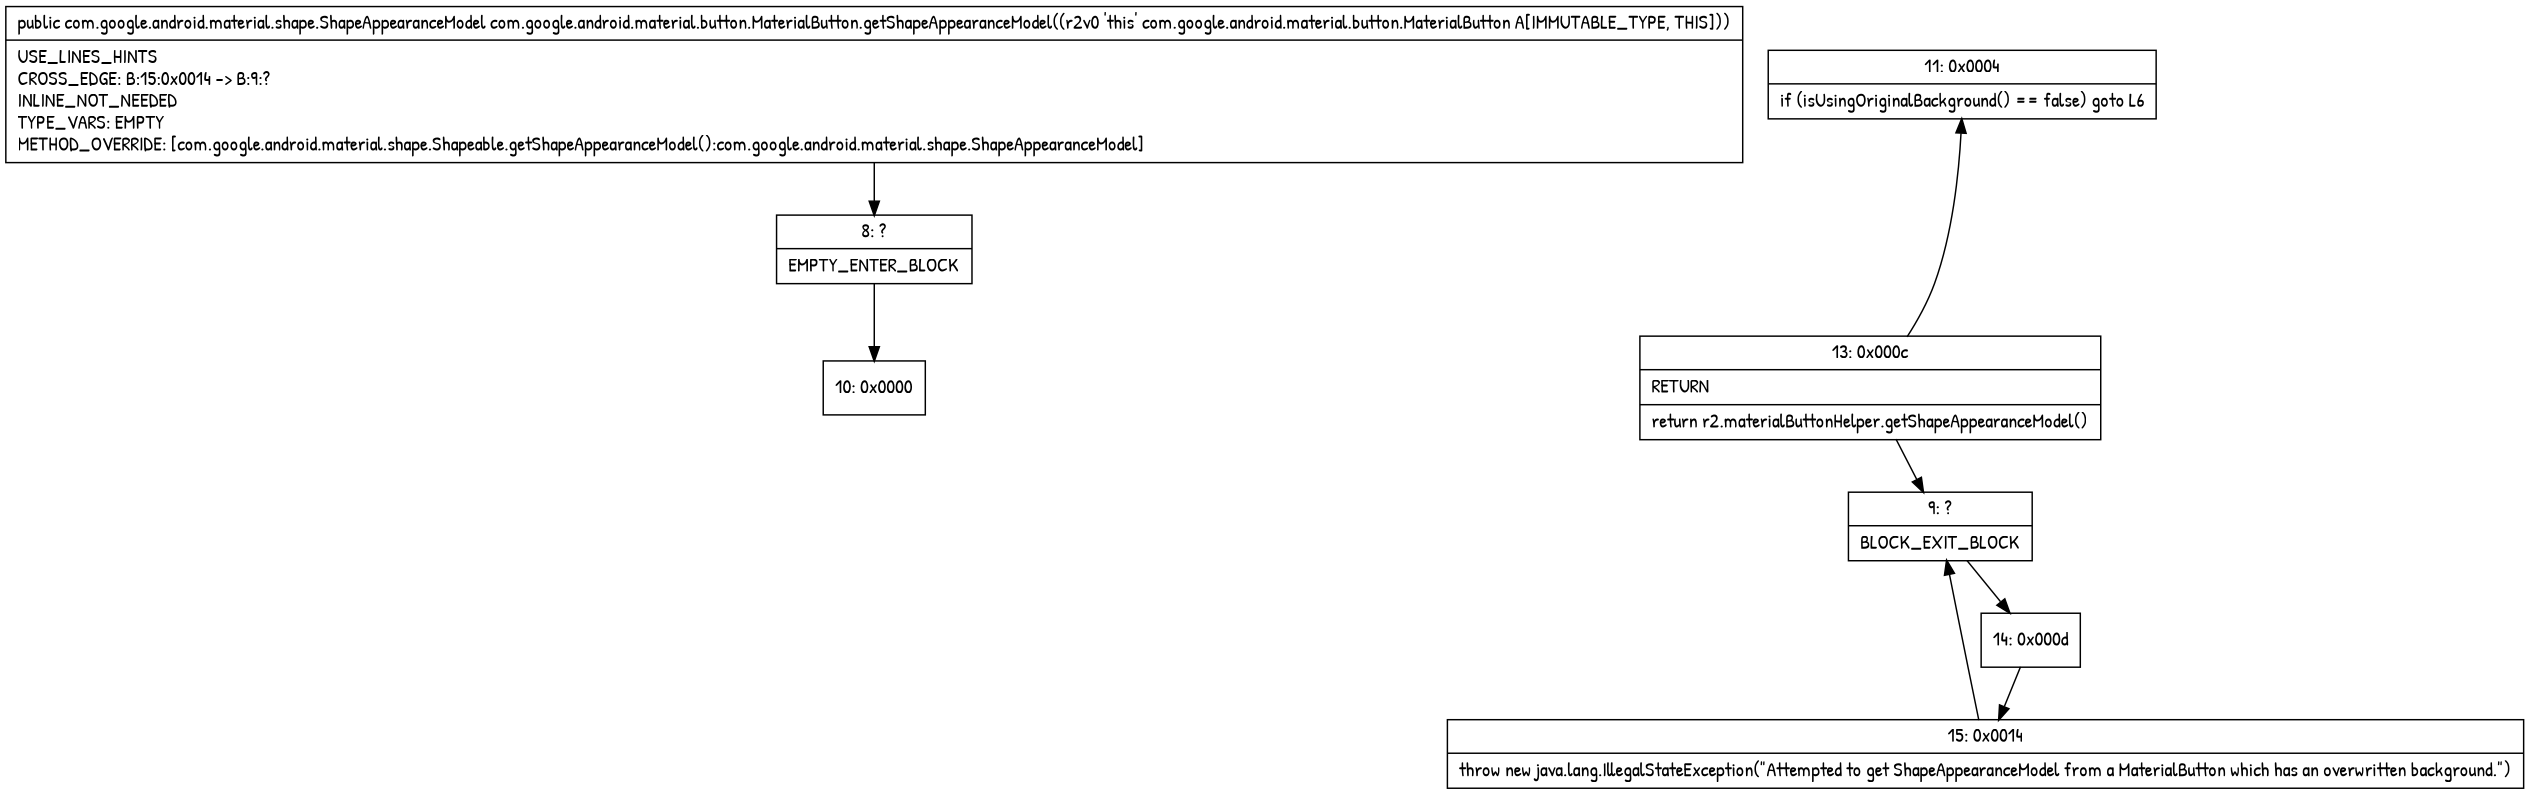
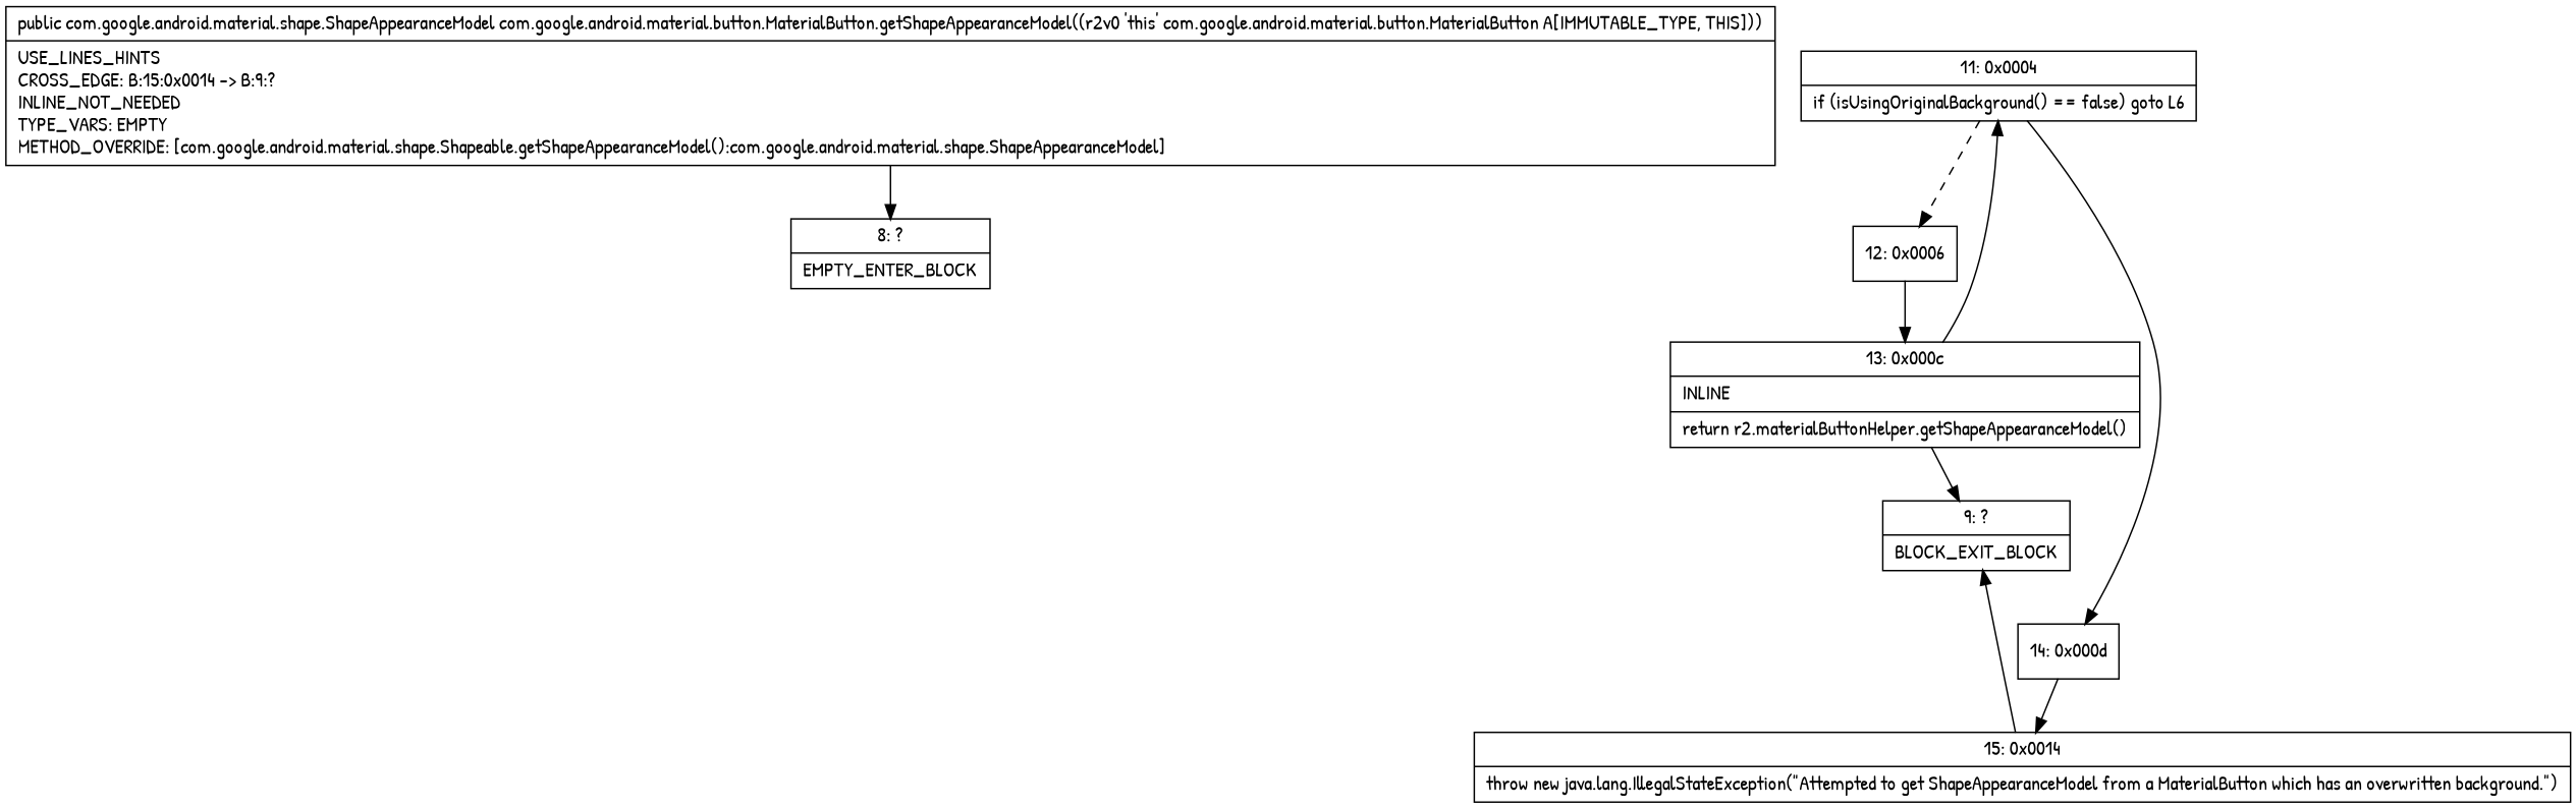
  digraph {
    fontname="Patrick Hand"
    node [fontname="Patrick Hand" shape=record]
    edge [fontname="Patrick Hand"]
    n1 [label="{8\:\ ?|EMPTY_ENTER_BLOCK\l}"]
-   n2 [label="{10\:\ 0x0000}"]
    n3 [label="{11\:\ 0x0004|if (isUsingOriginalBackground() == false) goto L6\l}"]
+   n4 [label="{12\:\ 0x0006}"]
    n5 [label="{14\:\ 0x000d}"]
-   n6 [label="{13\:\ 0x000c|RETURN\l|return r2.materialButtonHelper.getShapeAppearanceModel()\l}"]
+   n6 [label="{13\:\ 0x000c|INLINE\l|return r2.materialButtonHelper.getShapeAppearanceModel()\l}"]
    n7 [label="{15\:\ 0x0014|throw new java.lang.IllegalStateException(\"Attempted to get ShapeAppearanceModel from a MaterialButton which has an overwritten background.\")\l}"]
    n8 [label="{9\:\ ?|BLOCK_EXIT_BLOCK\l}"]
    n9 [label="{public com.google.android.material.shape.ShapeAppearanceModel com.google.android.material.button.MaterialButton.getShapeAppearanceModel((r2v0 'this' com.google.android.material.button.MaterialButton A[IMMUTABLE_TYPE, THIS]))  | USE_LINES_HINTS\lCROSS_EDGE: B:15:0x0014 \-\> B:9:?\lINLINE_NOT_NEEDED\lTYPE_VARS: EMPTY\lMETHOD_OVERRIDE: [com.google.android.material.shape.Shapeable.getShapeAppearanceModel():com.google.android.material.shape.ShapeAppearanceModel]\l}"]
-   n1 -> n2
-   n8 -> n5
+   n3 -> n4 [style=dashed]
+   n3 -> n5
+   n4 -> n6
    n5 -> n7
    n6 -> n3
    n6 -> n8
    n7 -> n8
    n9 -> n1
  }
